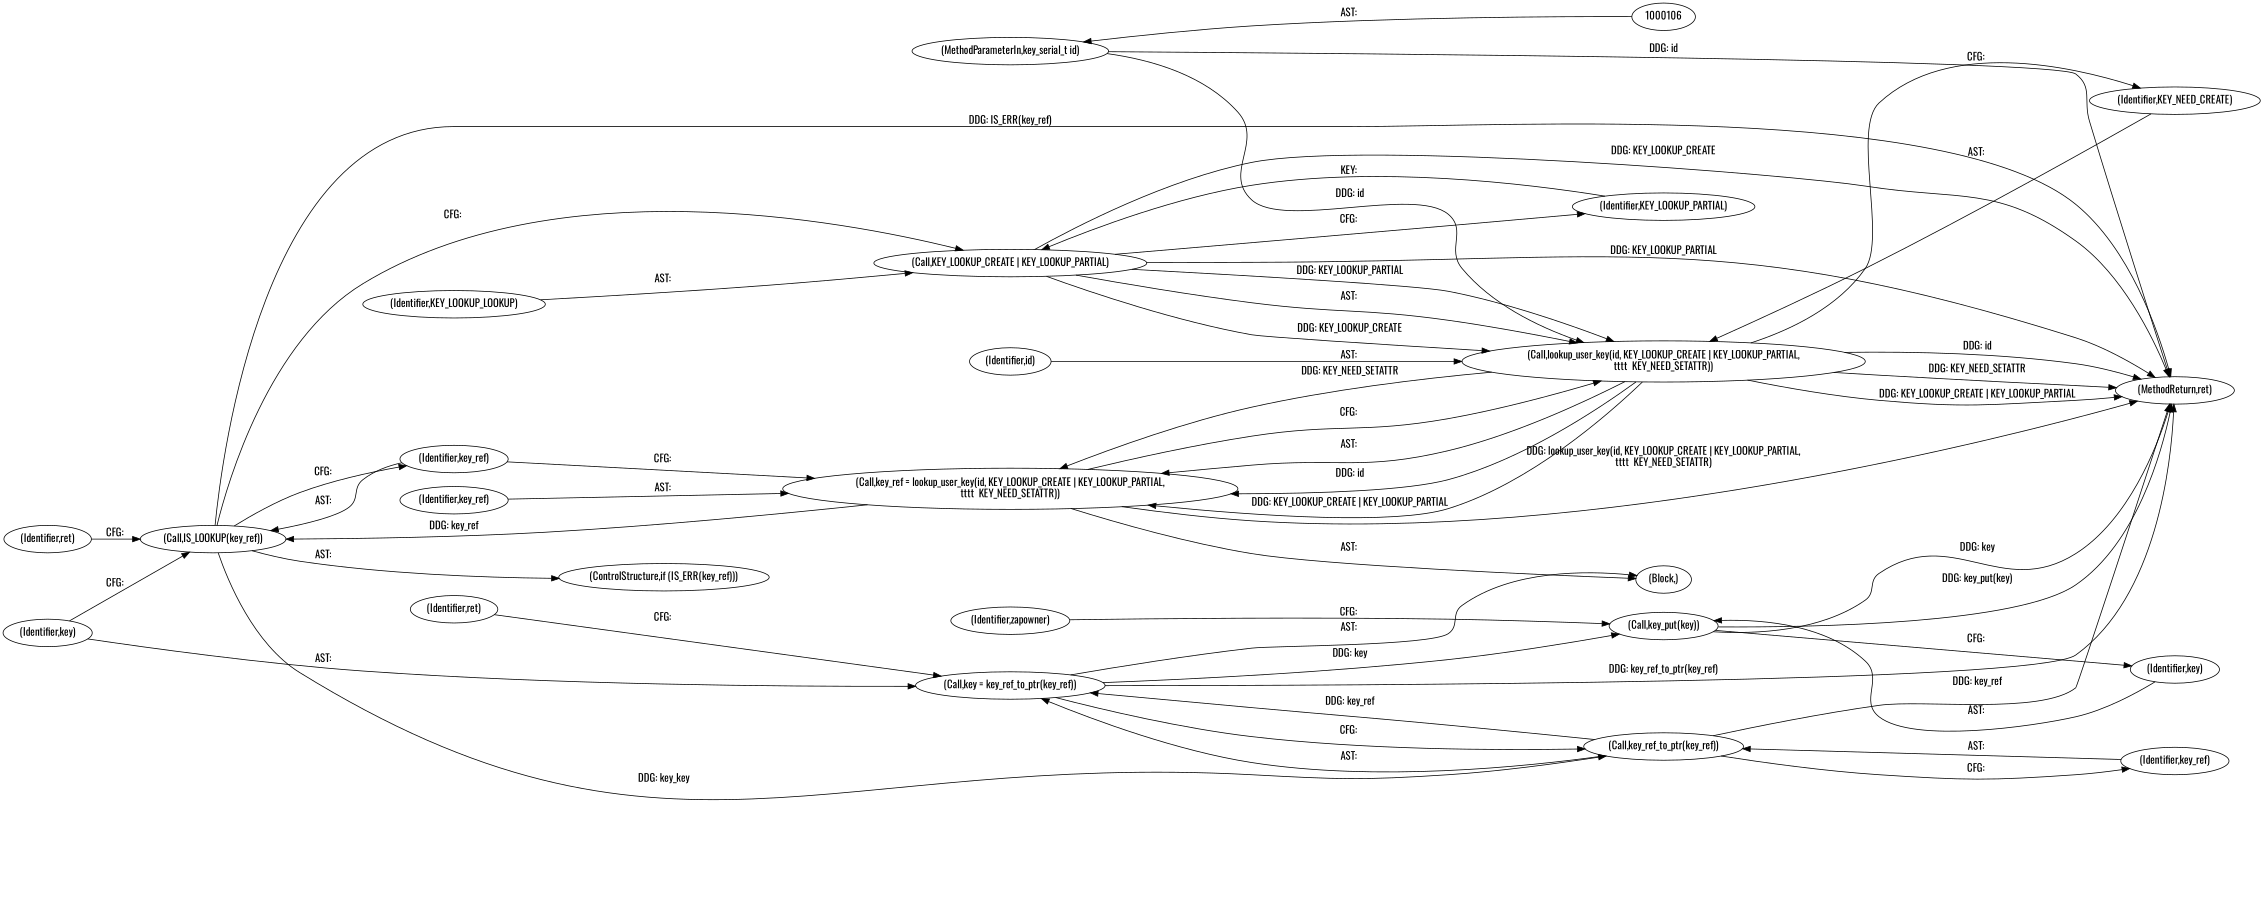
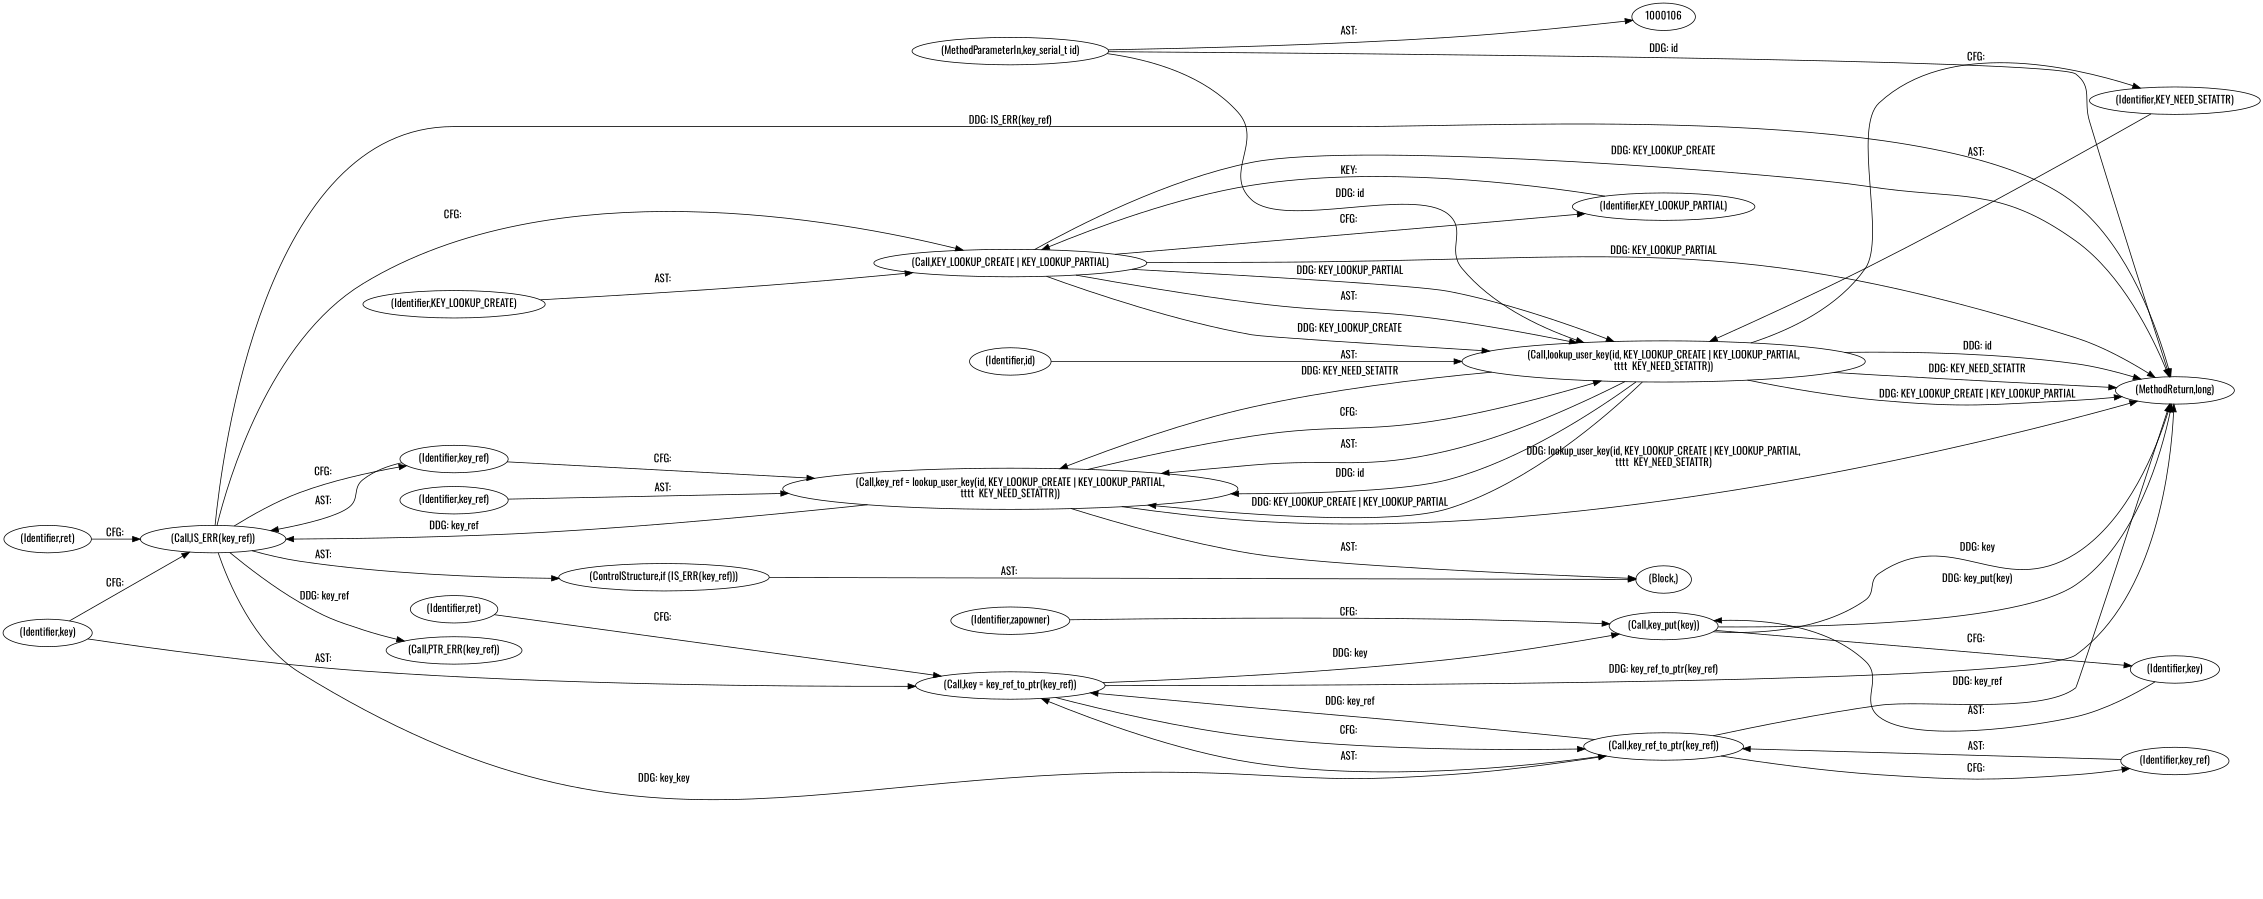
  digraph {
    fontname=Oswald
    rankdir=LR
    node [fontname=Oswald]
    edge [fontname=Oswald]
    n1 [label="(Call,key = key_ref_to_ptr(key_ref))"]
    n2 [label="(Call,key_ref_to_ptr(key_ref))"]
    n3 [label="(Call,key_put(key))"]
    n4 [label="(Block,)"]
-   n5 [label="(MethodReturn,ret)"]
+   n5 [label="(MethodReturn,long)"]
    n6 [label="(Identifier,key_ref)"]
    n7 [label="(Identifier,key)"]
-   n8 [label="(Call,IS_LOOKUP(key_ref))"]
+   n8 [label="(Call,IS_ERR(key_ref))"]
+   n9 [label="(Call,PTR_ERR(key_ref))"]
    n10 [label="(ControlStructure,if (IS_ERR(key_ref)))"]
    n11 [label="(Identifier,key_ref)"]
    n12 [label="(Call,KEY_LOOKUP_CREATE | KEY_LOOKUP_PARTIAL)"]
    n13 [label="(Call,key_ref = lookup_user_key(id, KEY_LOOKUP_CREATE | KEY_LOOKUP_PARTIAL,\n\t\t\t\t  KEY_NEED_SETATTR))"]
    n14 [label="(Call,lookup_user_key(id, KEY_LOOKUP_CREATE | KEY_LOOKUP_PARTIAL,\n\t\t\t\t  KEY_NEED_SETATTR))"]
-   n15 [label="(Identifier,KEY_NEED_CREATE)"]
+   n15 [label="(Identifier,KEY_NEED_SETATTR)"]
    n16 [label="(MethodParameterIn,key_serial_t id)"]
    1000106
    n18 [label="(Identifier,KEY_LOOKUP_PARTIAL)"]
    n19 [label="(Identifier,id)"]
    n20 [label="(Identifier,zapowner)"]
    n21 [label="(Identifier,ret)"]
-   n22 [label="(Identifier,KEY_LOOKUP_LOOKUP)"]
+   n22 [label="(Identifier,KEY_LOOKUP_CREATE)"]
    n23 [label="(Identifier,key)"]
    n24 [label="(Identifier,key_ref)"]
    n25 [label="(Identifier,ret)"]
    n1 -> n2 [label="CFG: "]
    n1 -> n3 [label="DDG: key"]
-   n1 -> n4 [label="AST: "]
+   n10 -> n4 [label="AST: "]
    n1 -> n5 [label="DDG: key_ref_to_ptr(key_ref)"]
    n2 -> n1 [label="AST: "]
    n2 -> n1 [label="DDG: key_ref"]
    n2 -> n5 [label="DDG: key_ref"]
    n2 -> n6 [label="CFG: "]
    n3 -> n5 [label="DDG: key_put(key)"]
    n3 -> n5 [label="DDG: key"]
    n3 -> n7 [label="CFG: "]
    n6 -> n2 [label="AST: "]
    n7 -> n3 [label="AST: "]
    n8 -> n2 [label="DDG: key_key"]
    n8 -> n5 [label="DDG: IS_ERR(key_ref)"]
+   n8 -> n9 [label="DDG: key_ref"]
    n8 -> n10 [label="AST: "]
    n8 -> n11 [label="CFG: "]
    n8 -> n12 [label="CFG: "]
    n11 -> n8 [label="AST: "]
    n11 -> n13 [label="CFG: "]
    n12 -> n5 [label="DDG: KEY_LOOKUP_CREATE"]
    n12 -> n5 [label="DDG: KEY_LOOKUP_PARTIAL"]
    n12 -> n14 [label="AST: "]
    n12 -> n14 [label="DDG: KEY_LOOKUP_CREATE"]
    n12 -> n14 [label="DDG: KEY_LOOKUP_PARTIAL"]
    n12 -> n18 [label="CFG: "]
    n13 -> n4 [label="AST: "]
    n13 -> n5 [label="DDG: lookup_user_key(id, KEY_LOOKUP_CREATE | KEY_LOOKUP_PARTIAL,\n\t\t\t\t  KEY_NEED_SETATTR)"]
    n13 -> n8 [label="DDG: key_ref"]
    n13 -> n14 [label="CFG: "]
    n14 -> n5 [label="DDG: KEY_NEED_SETATTR"]
    n14 -> n5 [label="DDG: KEY_LOOKUP_CREATE | KEY_LOOKUP_PARTIAL"]
    n14 -> n5 [label="DDG: id"]
    n14 -> n13 [label="AST: "]
    n14 -> n13 [label="DDG: id"]
    n14 -> n13 [label="DDG: KEY_LOOKUP_CREATE | KEY_LOOKUP_PARTIAL"]
    n14 -> n13 [label="DDG: KEY_NEED_SETATTR"]
    n14 -> n15 [label="CFG: "]
    n15 -> n14 [label="AST: "]
    n16 -> n5 [label="DDG: id"]
    n16 -> n14 [label="DDG: id"]
-   1000106 -> n16 [label="AST: "]
+   n16 -> 1000106 [label="AST: "]
    n18 -> n12 [label="KEY: "]
    n19 -> n14 [label="AST: "]
    n20 -> n3 [label="CFG: "]
    n21 -> n8 [label="CFG: "]
    n22 -> n12 [label="AST: "]
    n23 -> n1 [label="AST: "]
    n23 -> n8 [label="CFG: "]
    n24 -> n13 [label="AST: "]
    n25 -> n1 [label="CFG: "]
  }
